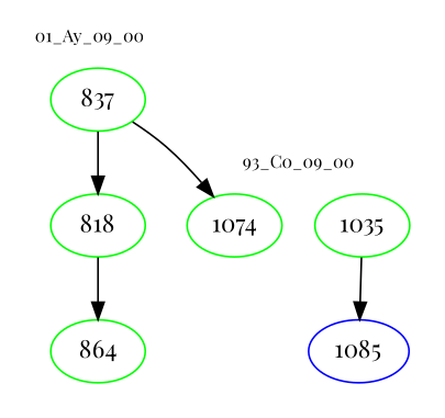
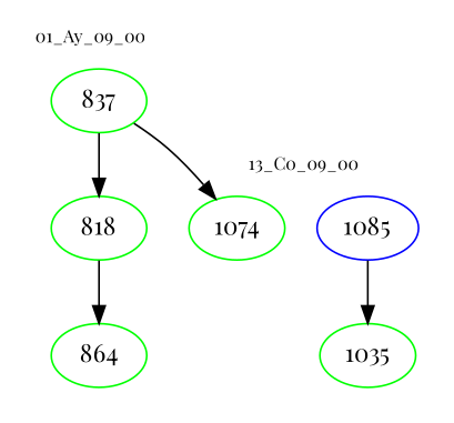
  digraph {
    fontname="Playfair Display"
    node [color=green fontname="Playfair Display"]
    edge [color=black fontname="Playfair Display"]
    n1 [label=837]
    n2 [label=818]
    n3 [label=864]
    n4 [color=blue label=1085]
    n5 [label=1035]
    n6 [label=1074]
    subgraph cluster_1 {
      color=white
      fontsize=10
      label="01_Ay_09_00"
      n1
      n2
      n3
    }
    subgraph cluster_2 {
      color=white
      fontsize=10
-     label="93_C0_09_00"
+     label="13_C0_09_00"
      n4
      n5
      n6
    }
    n1 -> n2
    n1 -> n6
    n2 -> n3
-   n5 -> n4
+   n4 -> n5
  }
